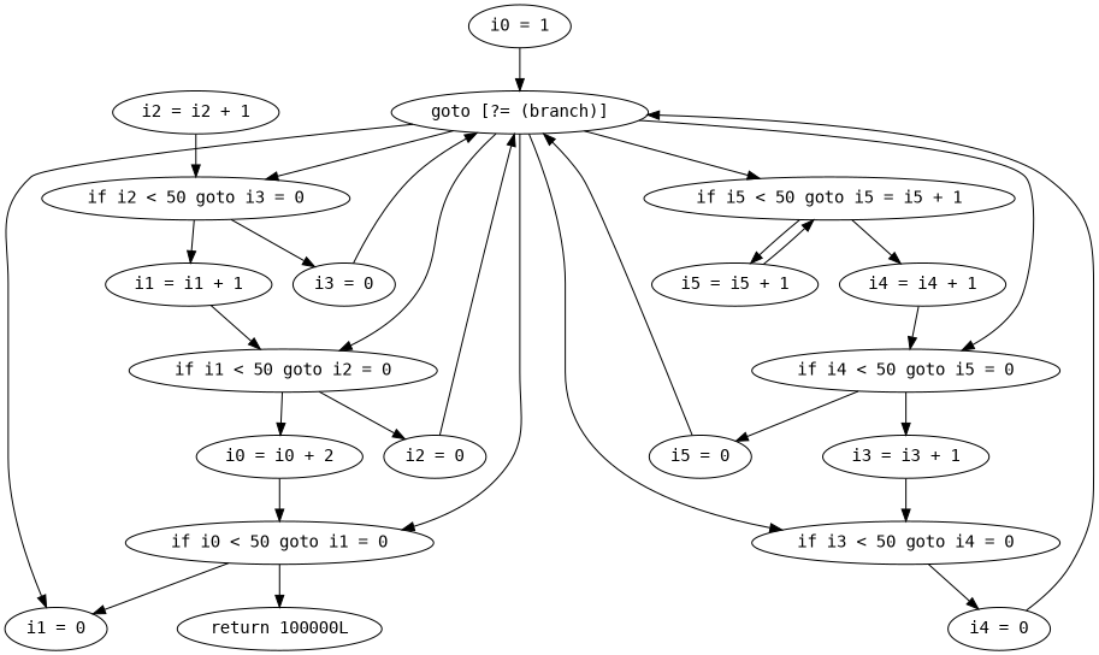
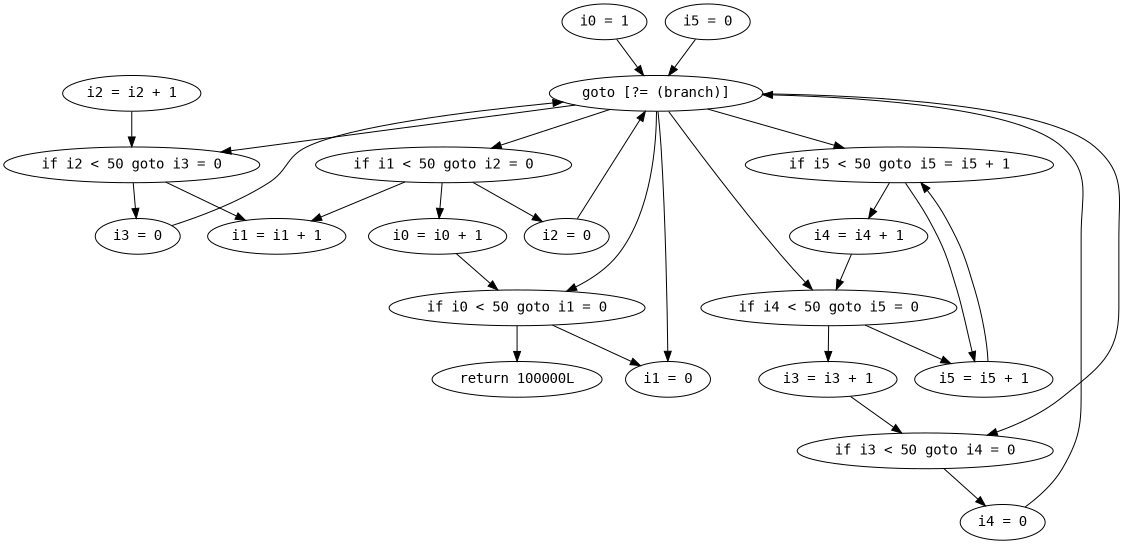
  digraph {
    fontname="DejaVu Sans Mono"
    node [fontname="DejaVu Sans Mono"]
    edge [fontname="DejaVu Sans Mono"]
    n1 [label="i0 = 1"]
    "goto [?= (branch)]"
    "if i5 < 50 goto i5 = i5 + 1"
    "if i4 < 50 goto i5 = 0"
    "if i3 < 50 goto i4 = 0"
    "if i2 < 50 goto i3 = 0"
    "if i1 < 50 goto i2 = 0"
    "if i0 < 50 goto i1 = 0"
    "i1 = 0"
    "i5 = i5 + 1"
    "i4 = i4 + 1"
    "i5 = 0"
    "i3 = i3 + 1"
    "i4 = 0"
    "i3 = 0"
    "i1 = i1 + 1"
    "i2 = 0"
-   "i0 = i0 + 1" [label="i0 = i0 + 2"]
+   "i0 = i0 + 1"
    "return 100000L"
    "i2 = i2 + 1"
    n1 -> "goto [?= (branch)]"
    "goto [?= (branch)]" -> "if i5 < 50 goto i5 = i5 + 1"
    "goto [?= (branch)]" -> "if i4 < 50 goto i5 = 0"
    "goto [?= (branch)]" -> "if i3 < 50 goto i4 = 0"
    "goto [?= (branch)]" -> "if i2 < 50 goto i3 = 0"
    "goto [?= (branch)]" -> "if i1 < 50 goto i2 = 0"
    "goto [?= (branch)]" -> "if i0 < 50 goto i1 = 0"
    "goto [?= (branch)]" -> "i1 = 0"
    "if i5 < 50 goto i5 = i5 + 1" -> "i5 = i5 + 1"
    "if i5 < 50 goto i5 = i5 + 1" -> "i4 = i4 + 1"
-   "if i4 < 50 goto i5 = 0" -> "i5 = 0"
+   "if i4 < 50 goto i5 = 0" -> "i5 = i5 + 1"
    "if i4 < 50 goto i5 = 0" -> "i3 = i3 + 1"
    "if i3 < 50 goto i4 = 0" -> "i4 = 0"
    "if i2 < 50 goto i3 = 0" -> "i3 = 0"
    "if i2 < 50 goto i3 = 0" -> "i1 = i1 + 1"
    "if i1 < 50 goto i2 = 0" -> "i2 = 0"
    "if i1 < 50 goto i2 = 0" -> "i0 = i0 + 1"
    "if i0 < 50 goto i1 = 0" -> "i1 = 0"
    "if i0 < 50 goto i1 = 0" -> "return 100000L"
    "i5 = i5 + 1" -> "if i5 < 50 goto i5 = i5 + 1"
    "i4 = i4 + 1" -> "if i4 < 50 goto i5 = 0"
    "i5 = 0" -> "goto [?= (branch)]"
    "i3 = i3 + 1" -> "if i3 < 50 goto i4 = 0"
    "i4 = 0" -> "goto [?= (branch)]"
    "i3 = 0" -> "goto [?= (branch)]"
-   "i1 = i1 + 1" -> "if i1 < 50 goto i2 = 0"
+   "if i1 < 50 goto i2 = 0" -> "i1 = i1 + 1"
    "i2 = 0" -> "goto [?= (branch)]"
    "i0 = i0 + 1" -> "if i0 < 50 goto i1 = 0"
    "i2 = i2 + 1" -> "if i2 < 50 goto i3 = 0"
  }
